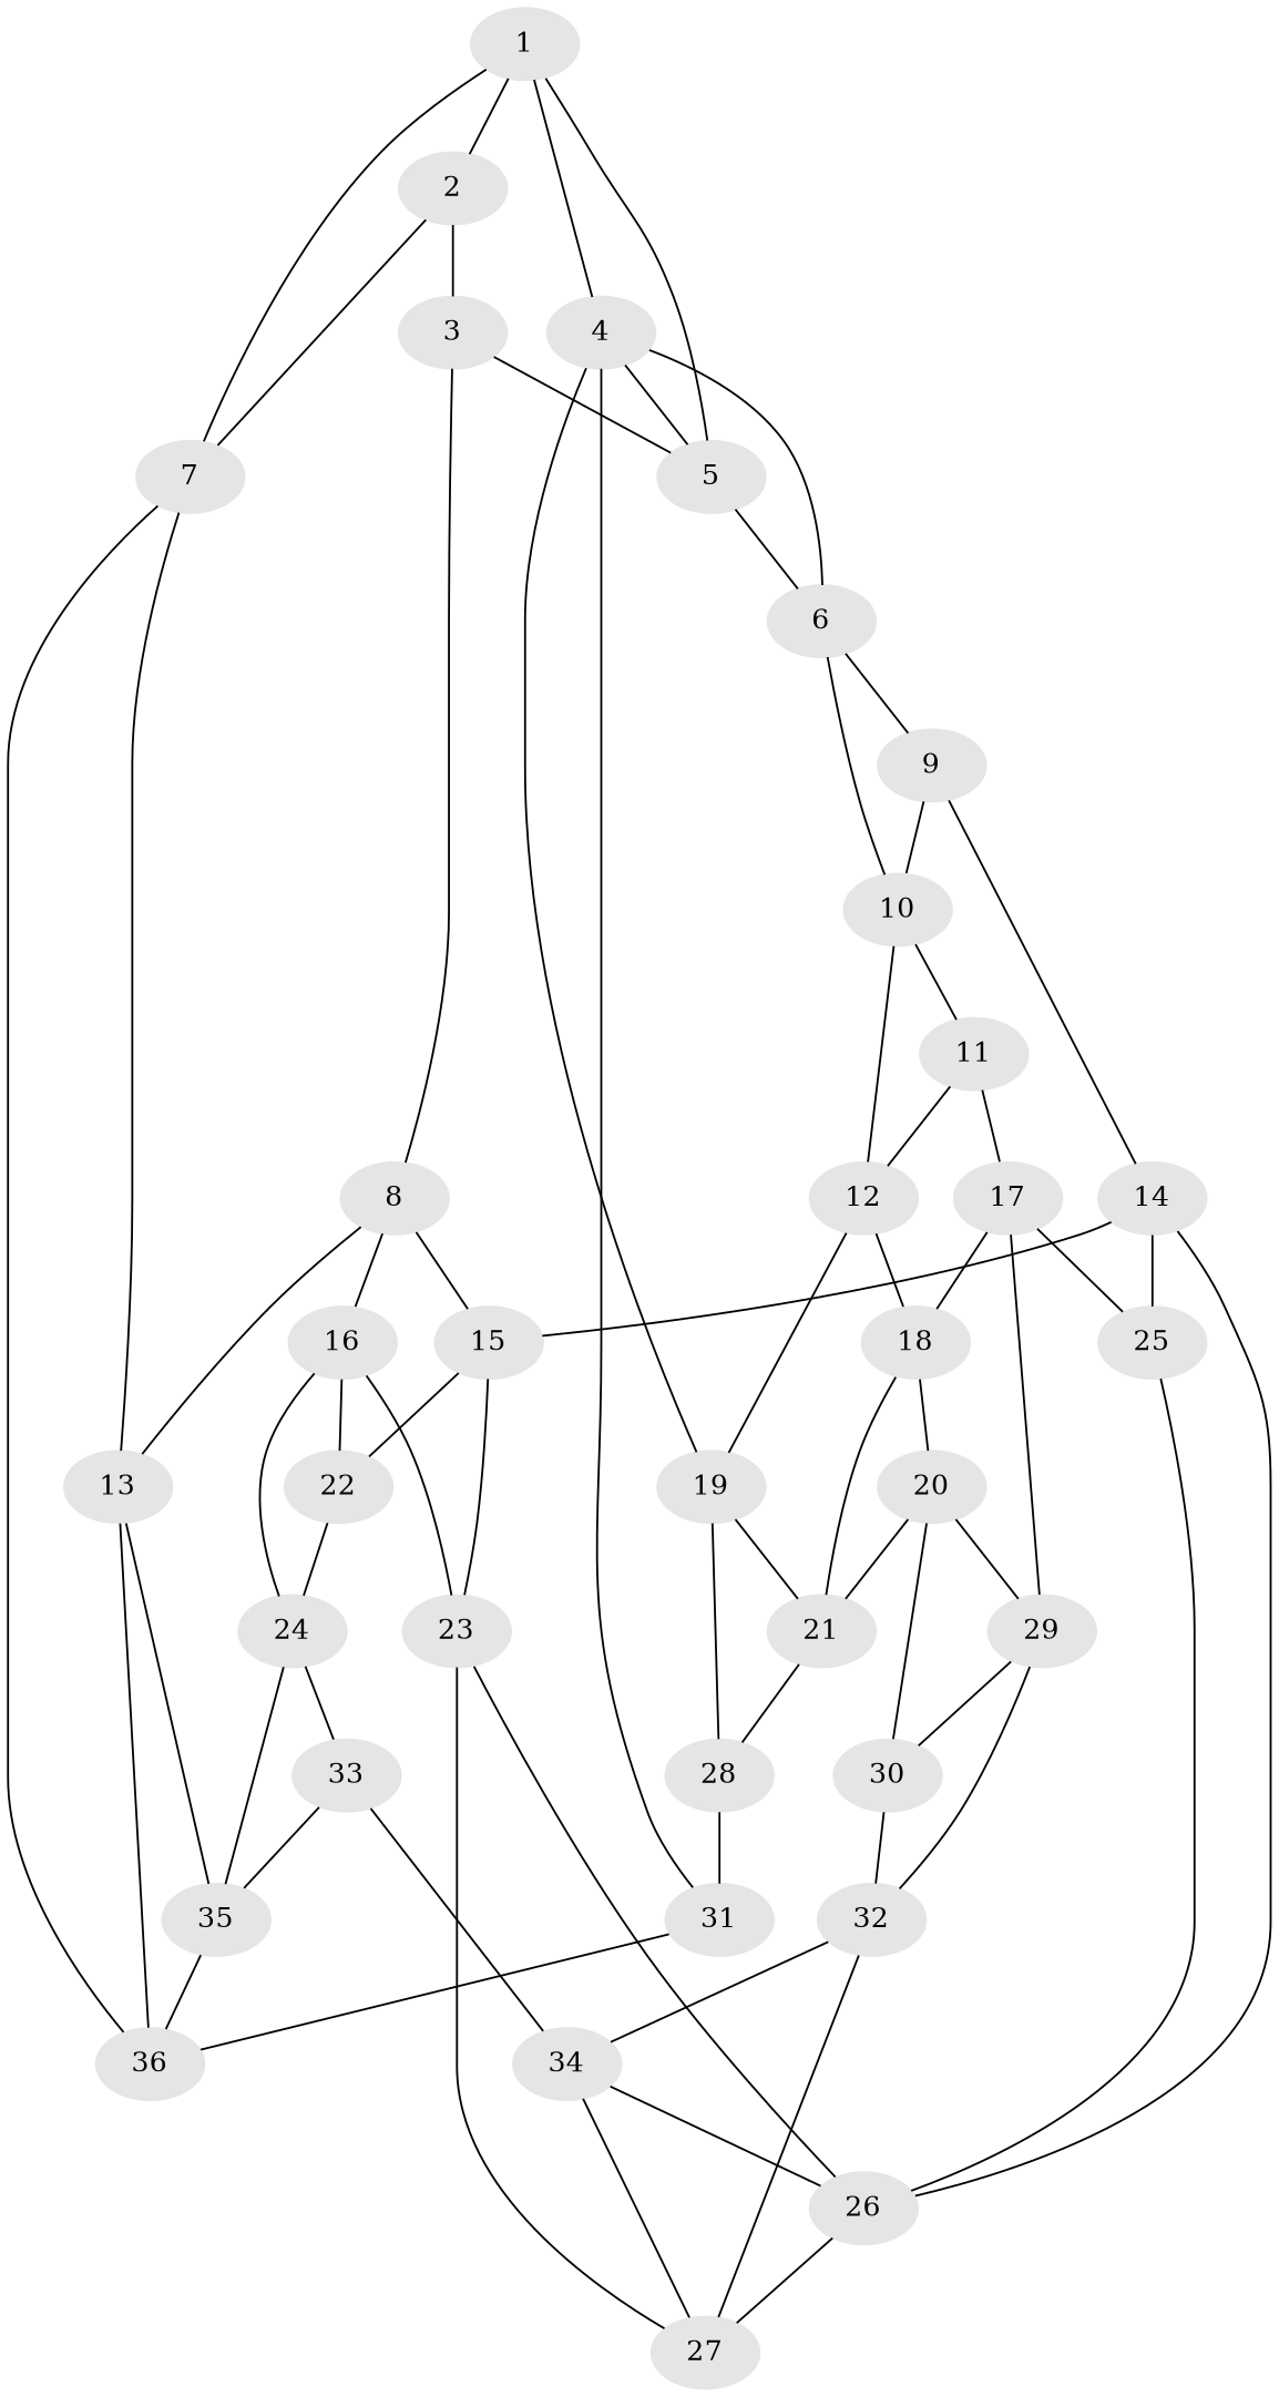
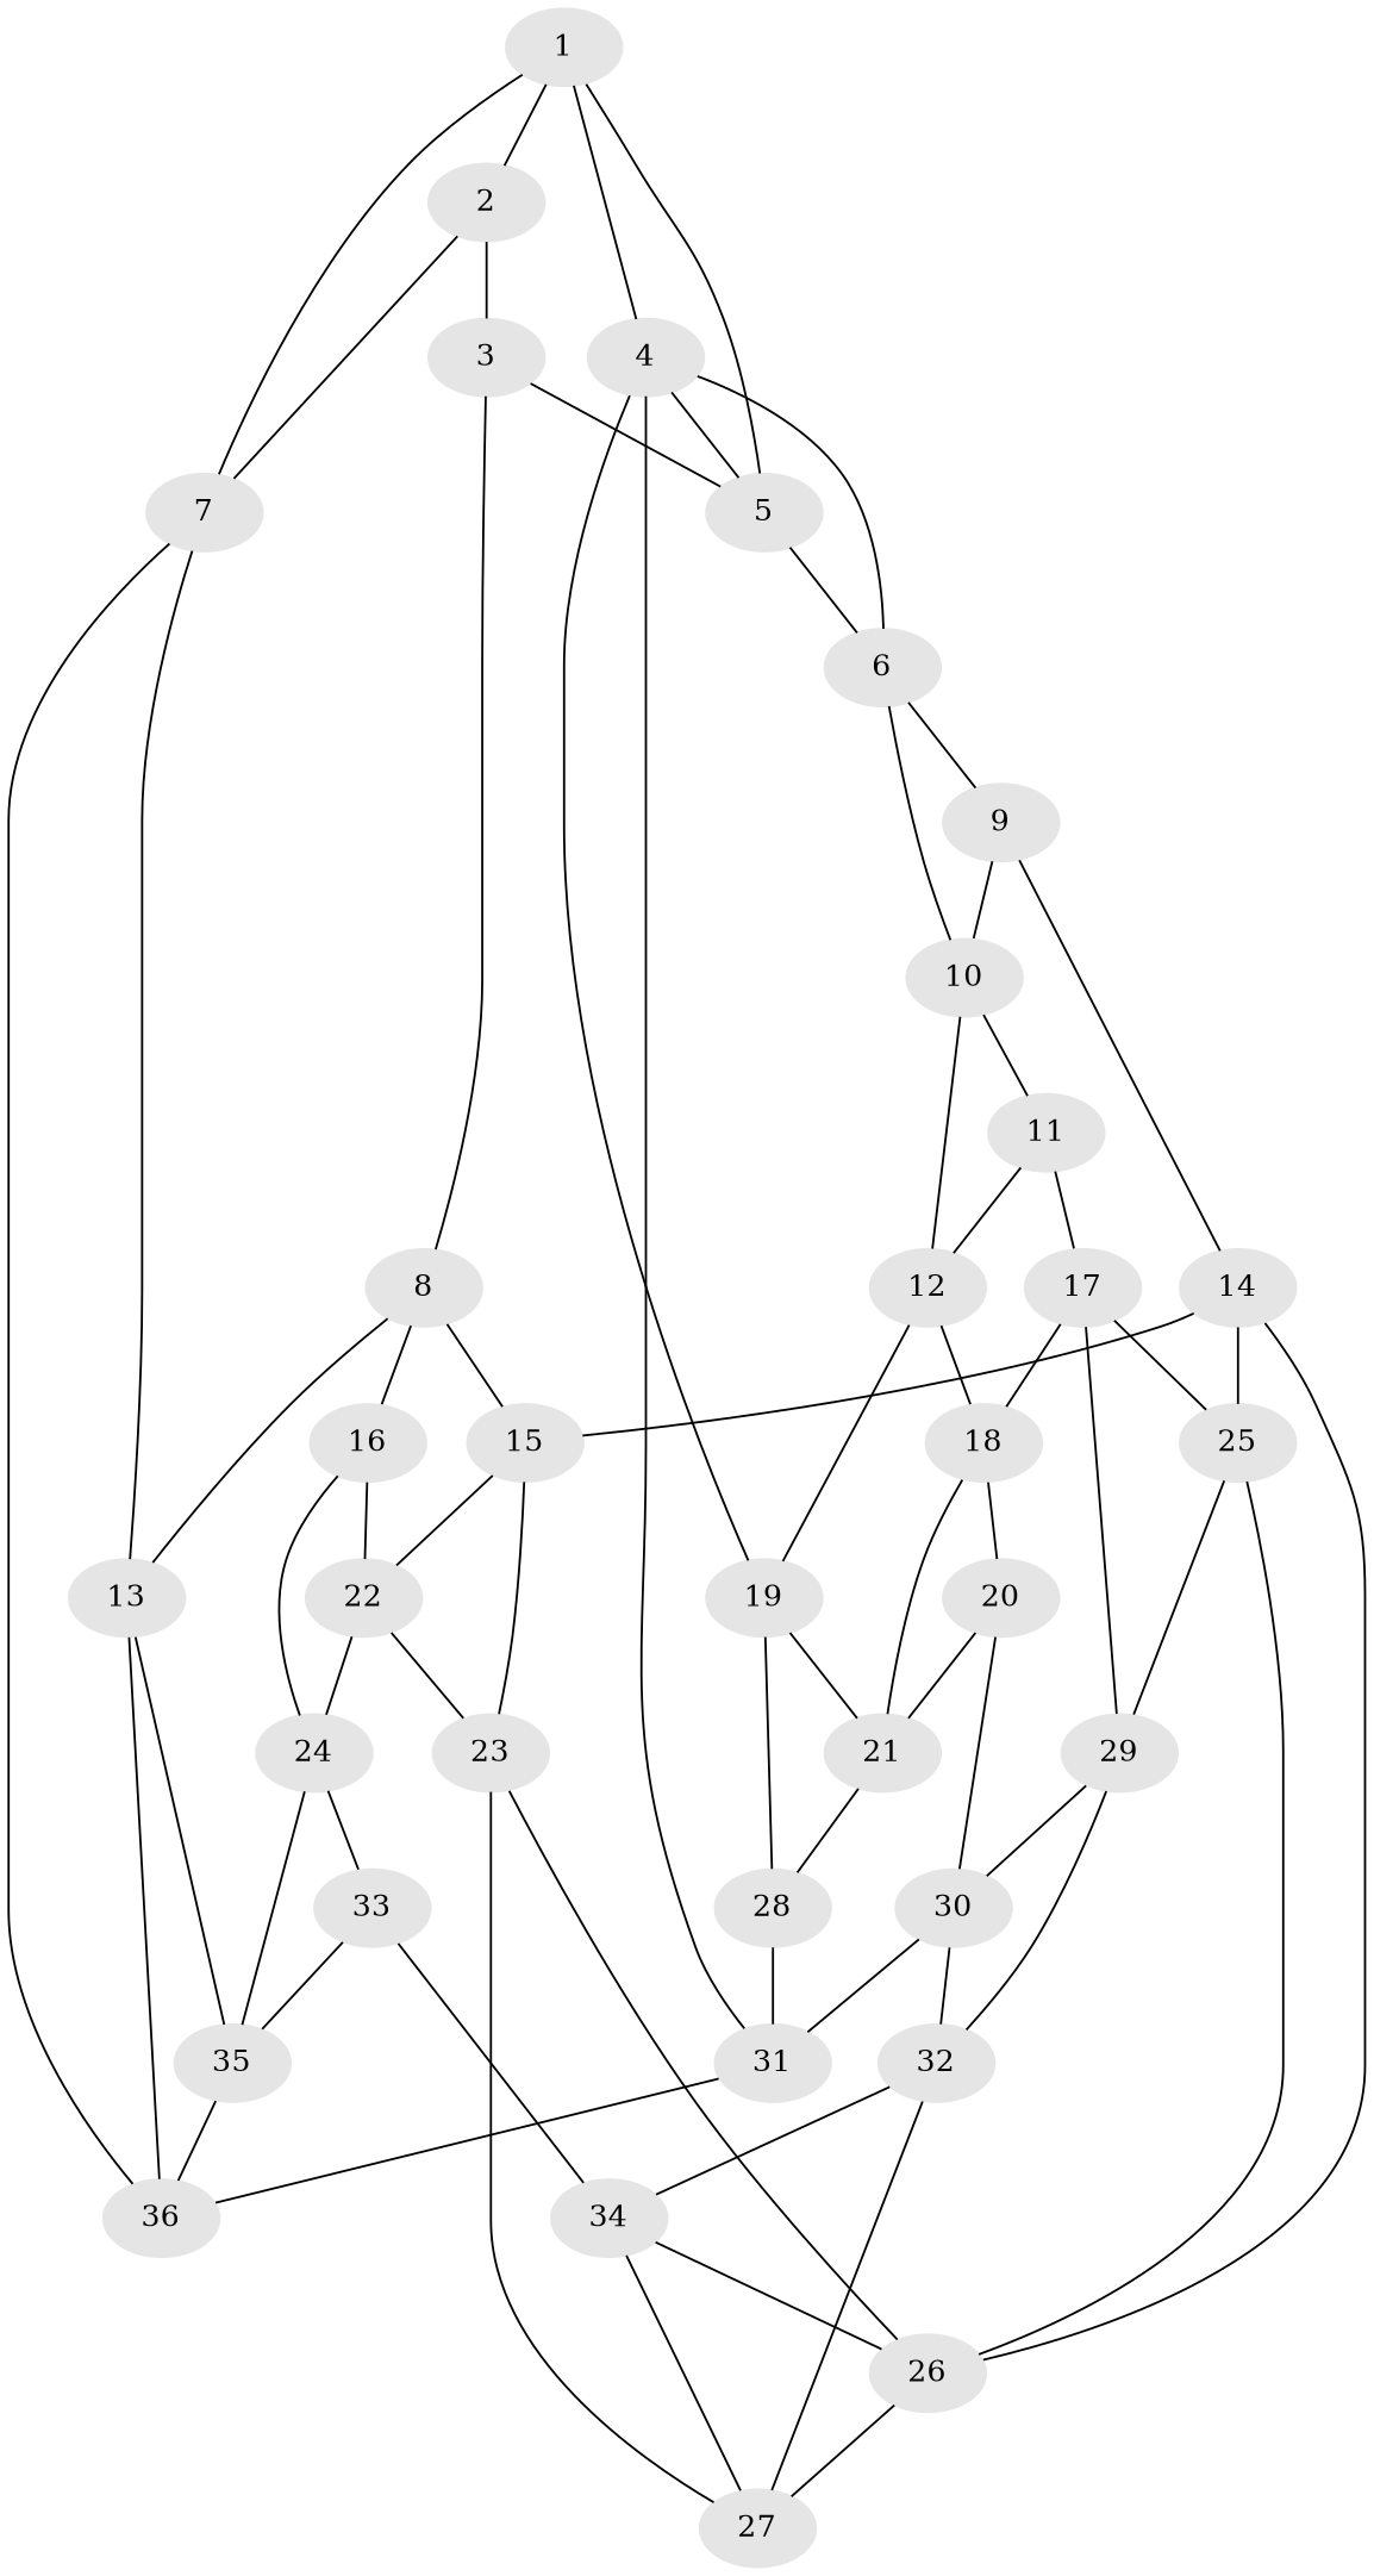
  graph {
    node [color=gray90 style=filled]
    edge [weight=1.0]
    1
    2
    4
    5
    7
    3
    6
    19
    31
    13
    36
    8
    15
    16
    9
    10
    21
    28
    14
    11
    12
    35
    22
    23
    24
    25
    26
    17
    18
    29
    20
    27
    33
    30
    32
    34
    1 -- 2
    1 -- 4
    1 -- 5
    1 -- 7
    2 -- 7
    2 -- 3
    4 -- 5
    4 -- 6
    4 -- 19
    4 -- 31
    5 -- 6
    7 -- 13
    7 -- 36
    3 -- 5
    3 -- 8
    6 -- 9
    6 -- 10
    19 -- 21
    19 -- 28
    31 -- 36
    13 -- 36
    13 -- 35
    8 -- 13
    8 -- 15
    8 -- 16
    15 -- 22
    15 -- 23
    16 -- 22
    16 -- 24
    9 -- 10
    9 -- 14
    10 -- 11
    10 -- 12
    21 -- 28
    28 -- 31 [weight=2.0]
    14 -- 15
    14 -- 25
    14 -- 26
    11 -- 12
    11 -- 17
    12 -- 19
    12 -- 18
    35 -- 36
-   16 -- 23
+   22 -- 23
    22 -- 24
    23 -- 26
    23 -- 27
    24 -- 35
    24 -- 33
    25 -- 26
-   20 -- 29
+   25 -- 29
    26 -- 27
    17 -- 25
    17 -- 18
    17 -- 29
    18 -- 21
    18 -- 20
    29 -- 30
    29 -- 32
    20 -- 21
    20 -- 30
    27 -- 32
    27 -- 34
    33 -- 35
    33 -- 34
+   30 -- 31
    30 -- 32
    32 -- 34
    34 -- 26
  }
